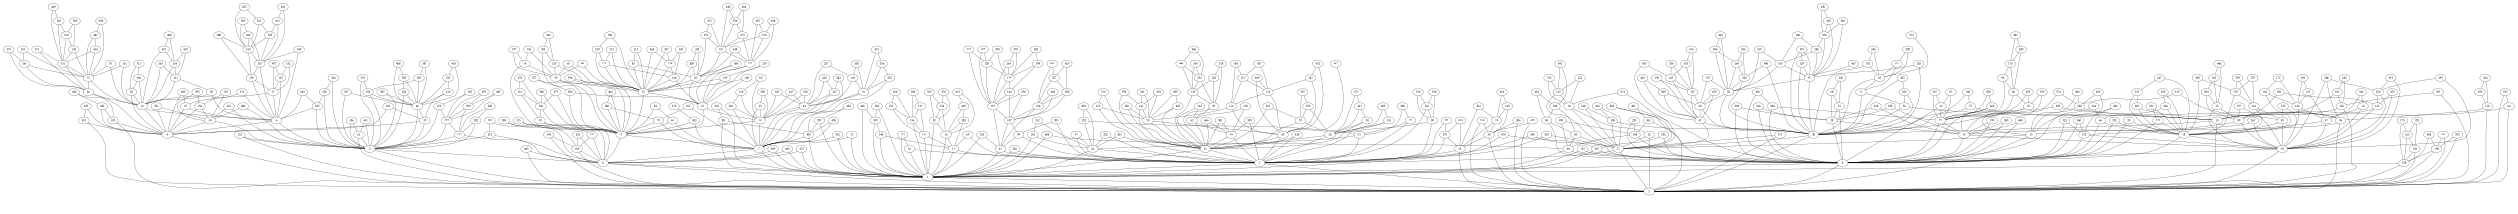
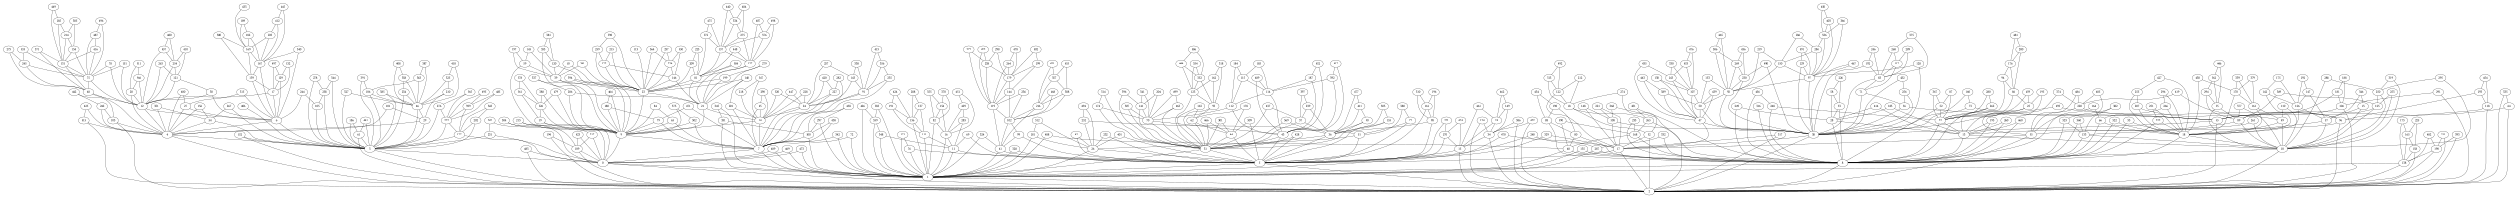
  graph {
    fontname="PT Serif"
    node [fontname="PT Serif"]
    edge [fontname="PT Serif"]
    0
    1
    2
    3
    4
    5
    6
    7
    8
    9
    10
    11
    12
    13
    14
    15
    16
    17
    18
    19
    20
    21
    22
    23
    24
    25
    26
    27
    28
    29
    30
    31
    32
    33
    34
    35
    36
    37
    38
    39
    40
    41
    42
    43
    44
    45
    46
    47
    48
    49
    50
    51
    52
    53
    54
    55
    56
    57
    58
    59
    60
    61
    62
    63
    64
    65
    66
    67
    68
    69
    70
    71
    72
    73
    74
    75
    76
    77
    78
    79
    80
    81
    82
    83
    84
-   85
    86
    87
    88
    89
    90
    91
    92
    93
    94
    95
    96
    97
    98
    99
    100
    101
    102
    103
    104
    105
    106
    107
    108
    109
    110
    111
    112
    113
    114
    115
    116
    117
    118
    119
    120
    121
    122
    123
    124
    125
    126
    127
    128
    129
    130
    131
    132
    133
    134
    135
    136
    137
    138
    139
    140
    141
    142
    143
    144
    145
    146
    147
    148
    149
    150
    151
    152
    153
    154
    155
    156
    157
    158
-   159
    160
    161
    162
    163
    164
    165
    n167 [label=966]
    167
    168
    169
    170
    171
    172
    173
    174
    175
    176
    177
    178
    179
    180
    181
    182
    183
    184
    185
    186
    187
    188
    189
    190
    191
    192
    193
    194
    195
    196
    197
    198
    199
    200
    201
    202
    203
    204
-   205
    206
    207
    208
    209
    210
    211
    212
    213
    214
    215
    216
    217
    218
    219
    220
    221
    222
    223
    224
    225
    226
    227
    228
    229
    230
    231
    232
    233
    234
    235
    236
    237
    238
    239
    240
    241
    242
    243
    244
    245
    246
    247
    248
    249
    250
    251
    252
    253
    254
    255
    256
    257
    258
    259
    260
    261
    262
    263
    264
    265
    266
    267
+   268
    269
    270
    271
    272
    273
    274
    275
    276
    277
+   278
    279
    280
    281
    282
    283
    284
    285
    286
    287
    288
    289
    290
    291
    292
    293
    294
    295
    296
    297
    298
    299
    300
    301
    302
    303
    304
    305
    306
    307
    308
    309
    310
    311
    312
    313
    314
    315
    316
    317
    318
    319
    320
-   321
    322
    323
    324
    325
    326
    327
    328
    329
    330
    331
    332
    333
    334
    335
    336
    337
    338
    339
    340
    341
    342
    343
    344
    345
    346
    347
    348
    349
    350
    351
    352
    353
    354
    355
    356
    357
    358
    359
    360
    361
    362
    363
    364
    365
    366
    367
    368
+   369
    370
    371
    372
    373
    374
    375
    376
    377
    378
    379
    380
    381
    382
    383
    384
    385
    386
    387
    388
    389
    390
    391
+   392
    393
    394
-   395
    396
    397
    398
    399
    400
    401
    402
    403
    404
    405
    406
    407
    408
    409
    410
    411
    412
    413
    414
    415
    416
    417
    418
    419
    420
    421
    422
    423
    424
    425
    426
    427
    428
    429
    430
    431
    432
    433
    434
    435
    436
    437
    438
    439
    440
    441
    442
    443
    444
    445
    446
    447
    448
    449
    450
    451
    452
    453
    454
    455
    456
    457
    458
    459
    460
    461
    462
    463
    464
    465
    466
    467
    468
    469
    470
    471
    472
    473
    474
    475
    476
    477
    478
    479
    480
    481
    482
    483
    484
    485
    486
    487
    488
    489
    490
    491
    492
    493
    494
    495
    496
    497
    498
    499
    0 -- 1
    1 -- 2
    2 -- 0
    3 -- 0
    3 -- 2
    4 -- 2
+   4 -- 3
    5 -- 1
    5 -- 2
    6 -- 3
    6 -- 4
    7 -- 0
    7 -- 1
    8 -- 1
    8 -- 2
    9 -- 0
    9 -- 7
    10 -- 2
    10 -- 8
    11 -- 1
    11 -- 5
    12 -- 4
    12 -- 6
    13 -- 8
    13 -- 10
    14 -- 7
    14 -- 9
    15 -- 2
    15 -- 5
    16 -- 1
    16 -- 11
    17 -- 2
    17 -- 5
    18 -- 8
    18 -- 10
    19 -- 0
    19 -- 9
    20 -- 4
    20 -- 12
    21 -- 9
    21 -- 14
    22 -- 8
    22 -- 13
    23 -- 9
    23 -- 21
    24 -- 7
    24 -- 14
    25 -- 13
    25 -- 22
    26 -- 1
    26 -- 5
    27 -- 4
    27 -- 6
    28 -- 8
    28 -- 13
    29 -- 3
    29 -- 4
    30 -- 6
    30 -- 12
    31 -- 1
    31 -- 5
    32 -- 2
    32 -- 17
    33 -- 8
    33 -- 18
    34 -- 2
    34 -- 15
    35 -- 2
    35 -- 17
    36 -- 5
    36 -- 31
    37 -- 31
    37 -- 36
    38 -- 2
    38 -- 17
    39 -- 9
    39 -- 23
    40 -- 1
    40 -- 8
    41 -- 1
    41 -- 5
    42 -- 5
    42 -- 26
    43 -- 5
    43 -- 31
    44 -- 5
    44 -- 31
    45 -- 7
    45 -- 14
    46 -- 3
    46 -- 29
    47 -- 17
    47 -- 38
    48 -- 4
    48 -- 12
    49 -- 10
    49 -- 18
    50 -- 38
    50 -- 47
    51 -- 5
    51 -- 26
    52 -- 8
    52 -- 22
    53 -- 8
    53 -- 28
    54 -- 3
    54 -- 4
    55 -- 2
    55 -- 38
    56 -- 38
    56 -- 55
    57 -- 10
    57 -- 18
    58 -- 28
    58 -- 53
    59 -- 9
    59 -- 39
    60 -- 23
    60 -- 39
    61 -- 2
    61 -- 3
    62 -- 31
    62 -- 44
    63 -- 10
    63 -- 57
    64 -- 2
    64 -- 55
    65 -- 7
    65 -- 9
    66 -- 8
    66 -- 18
    67 -- 6
    67 -- 12
-   68 -- 17
+   68 -- 265
    68 -- 32
    69 -- 5
    69 -- 11
    70 -- 31
    70 -- 43
    71 -- 38
    71 -- 56
    72 -- 1
    72 -- 7
    73 -- 38
    73 -- 55
    74 -- 15
    74 -- 34
    75 -- 12
    75 -- 48
    76 -- 1
    76 -- 5
    77 -- 5
    77 -- 51
    78 -- 12
    78 -- 75
    79 -- 7
    79 -- 9
    80 -- 8
    80 -- 40
    81 -- 21
    81 -- 23
    82 -- 1
    82 -- 16
    83 -- 38
    83 -- 71
    84 -- 9
    84 -- 65
-   85 -- 23
-   85 -- 81
    86 -- 22
    86 -- 25
    87 -- 22
    87 -- 52
    88 -- 8
    88 -- 80
    89 -- 10
    89 -- 13
    90 -- 31
    90 -- 36
    91 -- 7
    91 -- 24
    92 -- 38
    92 -- 50
    93 -- 31
    93 -- 62
    94 -- 22
    94 -- 86
    95 -- 10
    95 -- 89
    96 -- 2
    96 -- 35
    97 -- 38
    97 -- 92
    98 -- 5
    98 -- 36
    99 -- 5
    99 -- 41
    100 -- 1
    100 -- 7
    101 -- 4
    101 -- 29
    102 -- 41
    102 -- 99
    103 -- 2
    103 -- 4
    104 -- 2
    104 -- 55
    105 -- 3
-   105 -- 6
    106 -- 3
    106 -- 46
    107 -- 47
    107 -- 50
    108 -- 17
    108 -- 38
    109 -- 0
    109 -- 2
    110 -- 10
    110 -- 49
    111 -- 1
    111 -- 11
    112 -- 43
    112 -- 70
    113 -- 23
-   113 -- 85
    114 -- 43
    114 -- 112
    115 -- 112
    115 -- 114
    116 -- 5
    116 -- 98
    117 -- 71
    117 -- 83
    118 -- 2
    118 -- 96
    119 -- 41
    119 -- 102
    120 -- 9
    120 -- 39
    121 -- 12
    121 -- 30
    122 -- 17
    122 -- 68
    123 -- 31
    123 -- 93
    124 -- 2
    124 -- 34
    125 -- 10
    125 -- 89
    126 -- 18
    126 -- 57
    127 -- 21
    127 -- 81
    128 -- 38
    128 -- 97
    129 -- 6
    129 -- 67
    130 -- 47
    130 -- 107
    131 -- 48
    131 -- 75
    132 -- 67
    132 -- 129
    133 -- 8
    133 -- 10
    134 -- 75
    134 -- 131
    135 -- 1
    135 -- 8
    136 -- 1
    136 -- 111
    137 -- 111
    137 -- 136
    138 -- 1
    138 -- 2
    139 -- 6
    139 -- 67
    140 -- 21
    140 -- 23
    141 -- 31
    141 -- 70
    142 -- 18
    142 -- 126
    143 -- 24
    143 -- 91
    144 -- 102
    144 -- 119
    145 -- 39
    145 -- 59
    146 -- 21
    146 -- 23
    147 -- 57
    147 -- 126
    148 -- 17
    148 -- 108
    149 -- 34
    149 -- 74
    150 -- 92
    150 -- 97
    151 -- 12
    151 -- 75
    152 -- 2
    152 -- 3
    153 -- 50
    153 -- 92
    154 -- 16
    154 -- 82
    155 -- 5
    155 -- 36
    156 -- 4
    156 -- 54
    157 -- 81
    157 -- 127
    158 -- 2
    158 -- 138
-   159 -- 54
-   159 -- 156
    160 -- 38
    160 -- 73
    161 -- 18
    161 -- 49
    162 -- 93
    162 -- 123
    163 -- 31
    163 -- 62
    164 -- 8
    164 -- 66
    165 -- 138
    165 -- 158
    n167 -- 12
    n167 -- 20
    167 -- 6
    167 -- 139
    168 -- 8
    168 -- 40
    169 -- 139
    169 -- 167
    170 -- 18
    170 -- 161
    171 -- 1
    171 -- 76
    172 -- 23
    172 -- 146
    173 -- 138
    173 -- 165
    174 -- 31
    174 -- 70
    175 -- 126
    175 -- 142
    176 -- 86
    176 -- 94
    177 -- 0
    177 -- 3
    178 -- 44
    178 -- 62
    179 -- 119
    179 -- 144
    180 -- 9
    180 -- 79
    181 -- 55
    181 -- 104
    182 -- 167
    182 -- 169
    183 -- 13
    183 -- 28
    184 -- 112
    184 -- 115
    185 -- 114
    185 -- 115
    186 -- 3
    186 -- 61
    187 -- 43
    187 -- 114
    188 -- 104
    188 -- 181
    189 -- 169
    189 -- 182
    190 -- 2
    190 -- 138
    191 -- 111
    191 -- 136
    192 -- 38
    192 -- 83
    193 -- 8
    193 -- 13
    194 -- 2
    194 -- 109
    195 -- 13
    195 -- 25
    196 -- 98
    196 -- 116
    197 -- 39
    197 -- 59
    198 -- 80
    198 -- 88
    199 -- 21
    199 -- 23
    200 -- 86
    200 -- 176
    201 -- 7
    201 -- 14
    202 -- 3
    202 -- 177
    203 -- 167
    203 -- 169
    204 -- 70
    204 -- 141
-   205 -- 5
-   205 -- 99
    206 -- 9
    206 -- 21
    207 -- 18
    207 -- 49
    208 -- 136
    208 -- 137
    209 -- 23
    209 -- 81
    210 -- 29
    210 -- 46
    211 -- 2
    211 -- 190
    212 -- 68
    212 -- 122
    213 -- 0
    213 -- 9
    214 -- 131
    214 -- 134
    215 -- 23
    215 -- 172
    216 -- 41
    216 -- 102
    217 -- 0
    217 -- 109
    218 -- 14
-   218 -- 201
+   140 -- 201
    219 -- 92
    219 -- 150
    220 -- 35
    220 -- 96
    221 -- 17
    221 -- 108
    222 -- 8
    222 -- 18
    223 -- 81
    223 -- 209
    224 -- 23
    224 -- 146
    225 -- 158
    225 -- 165
    226 -- 53
    226 -- 58
    227 -- 7
    227 -- 24
    228 -- 14
    228 -- 24
    229 -- 38
    229 -- 97
    230 -- 38
    230 -- 92
    231 -- 0
    231 -- 3
    232 -- 5
    232 -- 26
    233 -- 8
    233 -- 168
    234 -- 3
    234 -- 46
    235 -- 7
    235 -- 91
    236 -- 102
    236 -- 119
    237 -- 23
    237 -- 224
    238 -- 119
    238 -- 179
    239 -- 36
    239 -- 37
    240 -- 5
    240 -- 17
    241 -- 23
    241 -- 39
    242 -- 4
    242 -- 103
    243 -- 47
    243 -- 107
    244 -- 6
    244 -- 105
    245 -- 48
    245 -- 75
    246 -- 83
    246 -- 192
    247 -- 0
    247 -- 231
    248 -- 8
    248 -- 22
    249 -- 8
    249 -- 28
    250 -- 10
    250 -- 125
    251 -- 18
    251 -- 222
    252 -- 26
    252 -- 51
    253 -- 10
    253 -- 125
    254 -- 12
    254 -- 121
    255 -- 18
    255 -- 207
    256 -- 38
    256 -- 56
    257 -- 24
    257 -- 143
    258 -- 3
    258 -- 105
    259 -- 23
    259 -- 172
    260 -- 8
    260 -- 13
    261 -- 10
    261 -- 133
    262 -- 8
    262 -- 22
    263 -- 12
    263 -- 121
    264 -- 119
    264 -- 179
    265 -- 8
    265 -- 168
    266 -- 18
    266 -- 66
    267 -- 3
    267 -- 54
+   268 -- 83
+   268 -- 117
    269 -- 92
    269 -- 230
    270 -- 5
    270 -- 15
    271 -- 5
    271 -- 270
    272 -- 3
    272 -- 177
    273 -- 48
    273 -- 245
-   274 -- 17
+   274 -- 32
    274 -- 68
    275 -- 127
    275 -- 157
    276 -- 3
    276 -- 272
    277 -- 119
    277 -- 238
+   278 -- 3
+   278 -- 258
    279 -- 21
    279 -- 199
    280 -- 22
    280 -- 262
    281 -- 1
    281 -- 26
    282 -- 7
    282 -- 227
    283 -- 11
    283 -- 16
    284 -- 97
    284 -- 150
    285 -- 131
    285 -- 214
    286 -- 150
    286 -- 284
    287 -- 1
    287 -- 8
    288 -- 10
    288 -- 250
    289 -- 83
    289 -- 117
    290 -- 14
    290 -- 45
    291 -- 2
    291 -- 104
    292 -- 126
    292 -- 147
-   288 -- 96
+   293 -- 96
    293 -- 118
    294 -- 89
    294 -- 95
    295 -- 10
    295 -- 250
    296 -- 18
    296 -- 266
    297 -- 1
    297 -- 100
    298 -- 179
    298 -- 238
    299 -- 144
    299 -- 179
    300 -- 139
    300 -- 169
    301 -- 31
    301 -- 44
    302 -- 7
    302 -- 9
    303 -- 36
    303 -- 155
    304 -- 109
    304 -- 217
    305 -- 134
    305 -- 214
    306 -- 92
    306 -- 269
    307 -- 31
    307 -- 70
    308 -- 102
    308 -- 216
    309 -- 5
    309 -- 44
    310 -- 98
    310 -- 116
    311 -- 20
    311 -- n167
    312 -- 26
    312 -- 281
    313 -- 68
    313 -- 122
    314 -- 31
    314 -- 174
    315 -- 6
    315 -- 27
    316 -- 8
-   316 -- 28
    317 -- 2
    317 -- 17
    318 -- 93
    318 -- 162
    319 -- 10
    319 -- 250
    320 -- 14
    320 -- 24
-   321 -- 169
-   321 -- 203
    322 -- 8
    322 -- 18
    323 -- 8
    323 -- 133
    324 -- 1
    324 -- 41
    325 -- 46
    325 -- 210
    326 -- 9
    326 -- 19
    327 -- 3
    327 -- 46
    328 -- 1
    328 -- 5
    329 -- 5
    329 -- 17
    330 -- 107
    330 -- 243
    331 -- 1
    331 -- 100
    332 -- 8
    332 -- 287
    333 -- 9
    333 -- 120
    334 -- 157
    334 -- 275
    335 -- 2
    335 -- 64
    336 -- 97
    336 -- 284
    337 -- 9
    337 -- 206
    338 -- 91
    338 -- 143
    339 -- 161
    339 -- 170
    340 -- 6
    340 -- 167
    341 -- 70
    341 -- 141
    342 -- 1
    342 -- 7
    343 -- 177
    343 -- 202
    344 -- 3
    344 -- 258
    345 -- 1
    345 -- 331
    346 -- 57
    346 -- 63
    347 -- 14
    347 -- 218
    348 -- 1
    348 -- 11
    349 -- 89
    349 -- 125
    350 -- 146
    350 -- 224
    351 -- 4
    351 -- 54
    352 -- 93
    352 -- 123
    353 -- 75
    353 -- 245
    354 -- 123
    354 -- 352
    355 -- 82
    355 -- 154
    356 -- 91
    356 -- 235
    357 -- 216
    357 -- 308
    358 -- 46
    358 -- 234
    359 -- 1
    359 -- 348
    360 -- 8
    360 -- 133
    361 -- 19
    361 -- 326
    362 -- 95
    362 -- 294
    363 -- 46
    363 -- 106
    364 -- 23
    364 -- 224
    365 -- 272
    365 -- 276
    366 -- 97
    366 -- 336
    367 -- 22
    367 -- 52
    368 -- 2
-   368 -- 17
+   368 -- 108
+   369 -- 31
+   369 -- 36
    370 -- 82
    370 -- 154
    371 -- 48
    371 -- 131
    372 -- 81
    372 -- 157
+   373 -- 9
    373 -- 302
    374 -- 35
    374 -- 220
    375 -- 83
+   375 -- 268
    376 -- 127
    376 -- 157
    377 -- 10
    377 -- 89
    378 -- 326
    378 -- 361
    379 -- 161
    379 -- 170
    380 -- 51
    380 -- 77
    381 -- 120
    381 -- 333
    382 -- 133
    382 -- 323
    383 -- 1
    383 -- 359
    384 -- 21
    384 -- 81
    385 -- 3
    385 -- 46
    386 -- 2
    386 -- 34
    387 -- 46
    387 -- 363
    388 -- 9
    388 -- 326
    389 -- 47
    389 -- 50
    390 -- 40
    390 -- 168
    391 -- 3
    391 -- 106
+   392 -- 43
+   392 -- 114
    393 -- 2
    393 -- 190
    394 -- 9
    394 -- 23
-   395 -- 54
-   395 -- 156
    396 -- 31
    396 -- 141
    397 -- 37
    397 -- 239
    398 -- 23
    398 -- 259
    399 -- 177
    399 -- 272
    400 -- 4
    400 -- 27
    401 -- 5
    401 -- 26
    402 -- 179
    402 -- 299
    403 -- 97
    403 -- 336
    404 -- 275
    404 -- 334
    405 -- 35
    405 -- 220
    406 -- 3
-   406 -- 54
    407 -- 127
    407 -- 376
    408 -- 46
    408 -- 358
    409 -- 0
    409 -- 1
    410 -- 121
    410 -- 254
    411 -- 36
    411 -- 90
    412 -- 167
    412 -- 203
    413 -- 91
    413 -- 356
    414 -- 13
    414 -- 28
    415 -- 2
    415 -- 4
    416 -- 75
    416 -- 131
    417 -- 43
+   417 -- 392
    418 -- 46
    418 -- 325
    419 -- 96
    419 -- 220
    420 -- 24
    420 -- 227
    421 -- 216
    421 -- 357
    422 -- 2
    422 -- 34
    423 -- 0
    423 -- 109
    424 -- 136
    424 -- 191
    425 -- 4
    425 -- 415
    426 -- 1
    426 -- 359
    427 -- 18
    427 -- 255
    428 -- 5
    428 -- 31
    429 -- 16
    429 -- 283
    430 -- 18
    430 -- 170
    431 -- 8
    431 -- 265
    432 -- 38
    432 -- 256
    433 -- 169
-   433 -- 321
    434 -- 88
    434 -- 198
    435 -- 47
    435 -- 243
    436 -- 230
    436 -- 269
    437 -- 31
    437 -- 37
    438 -- 7
    438 -- 100
    439 -- 47
    439 -- 50
    440 -- 157
    440 -- 334
    441 -- 3
    441 -- 61
    442 -- 103
    442 -- 242
    443 -- 47
    443 -- 389
    444 -- 123
    444 -- 352
    445 -- 167
    445 -- 412
    446 -- 95
    446 -- 362
    447 -- 14
    447 -- 24
    448 -- 81
    448 -- 127
    449 -- 131
    449 -- 285
    450 -- 336
    450 -- 403
    451 -- 16
    451 -- 429
    452 -- 43
    452 -- 187
    453 -- 107
    453 -- 243
    454 -- 118
    454 -- 293
    455 -- 308
    455 -- 357
    456 -- 8
    456 -- 248
    457 -- 12
    457 -- 254
    458 -- 100
    458 -- 297
    459 -- 22
    459 -- 25
    460 -- 8
    460 -- 13
    461 -- 15
    461 -- 74
    462 -- 74
    462 -- 149
    463 -- 31
    463 -- 70
    464 -- 9
    464 -- 180
    465 -- 92
    465 -- 306
    466 -- 31
    466 -- 44
-   491 -- 38
+   467 -- 38
    467 -- 97
    468 -- 102
    468 -- 216
    469 -- 0
    469 -- 1
    470 -- 1
    470 -- 287
    471 -- 7
    471 -- 79
    472 -- 119
    472 -- 238
    473 -- 0
    473 -- 1
    474 -- 15
    474 -- 270
    475 -- 157
    475 -- 372
    476 -- 107
    476 -- 453
    477 -- 36
    477 -- 411
    478 -- 179
    478 -- 264
    479 -- 9
    479 -- 326
    480 -- 254
    480 -- 457
    481 -- 176
    481 -- 200
    482 -- 138
    482 -- 190
    483 -- 0
    483 -- 2
    484 -- 35
    484 -- 220
    485 -- 272
    485 -- 399
    486 -- 352
    486 -- 444
    487 -- 75
    487 -- 416
    488 -- 1
    488 -- 40
    489 -- 43
    489 -- 114
    490 -- 38
    490 -- 230
    491 -- 97
    491 -- 229
    492 -- 122
-   492 -- 198
+   492 -- 313
    493 -- 38
    493 -- 55
    494 -- 26
    494 -- 252
    495 -- 272
    495 -- 399
    496 -- 75
    496 -- 487
    497 -- 67
    497 -- 129
    498 -- 127
    498 -- 376
    499 -- 70
    499 -- 463
  }
